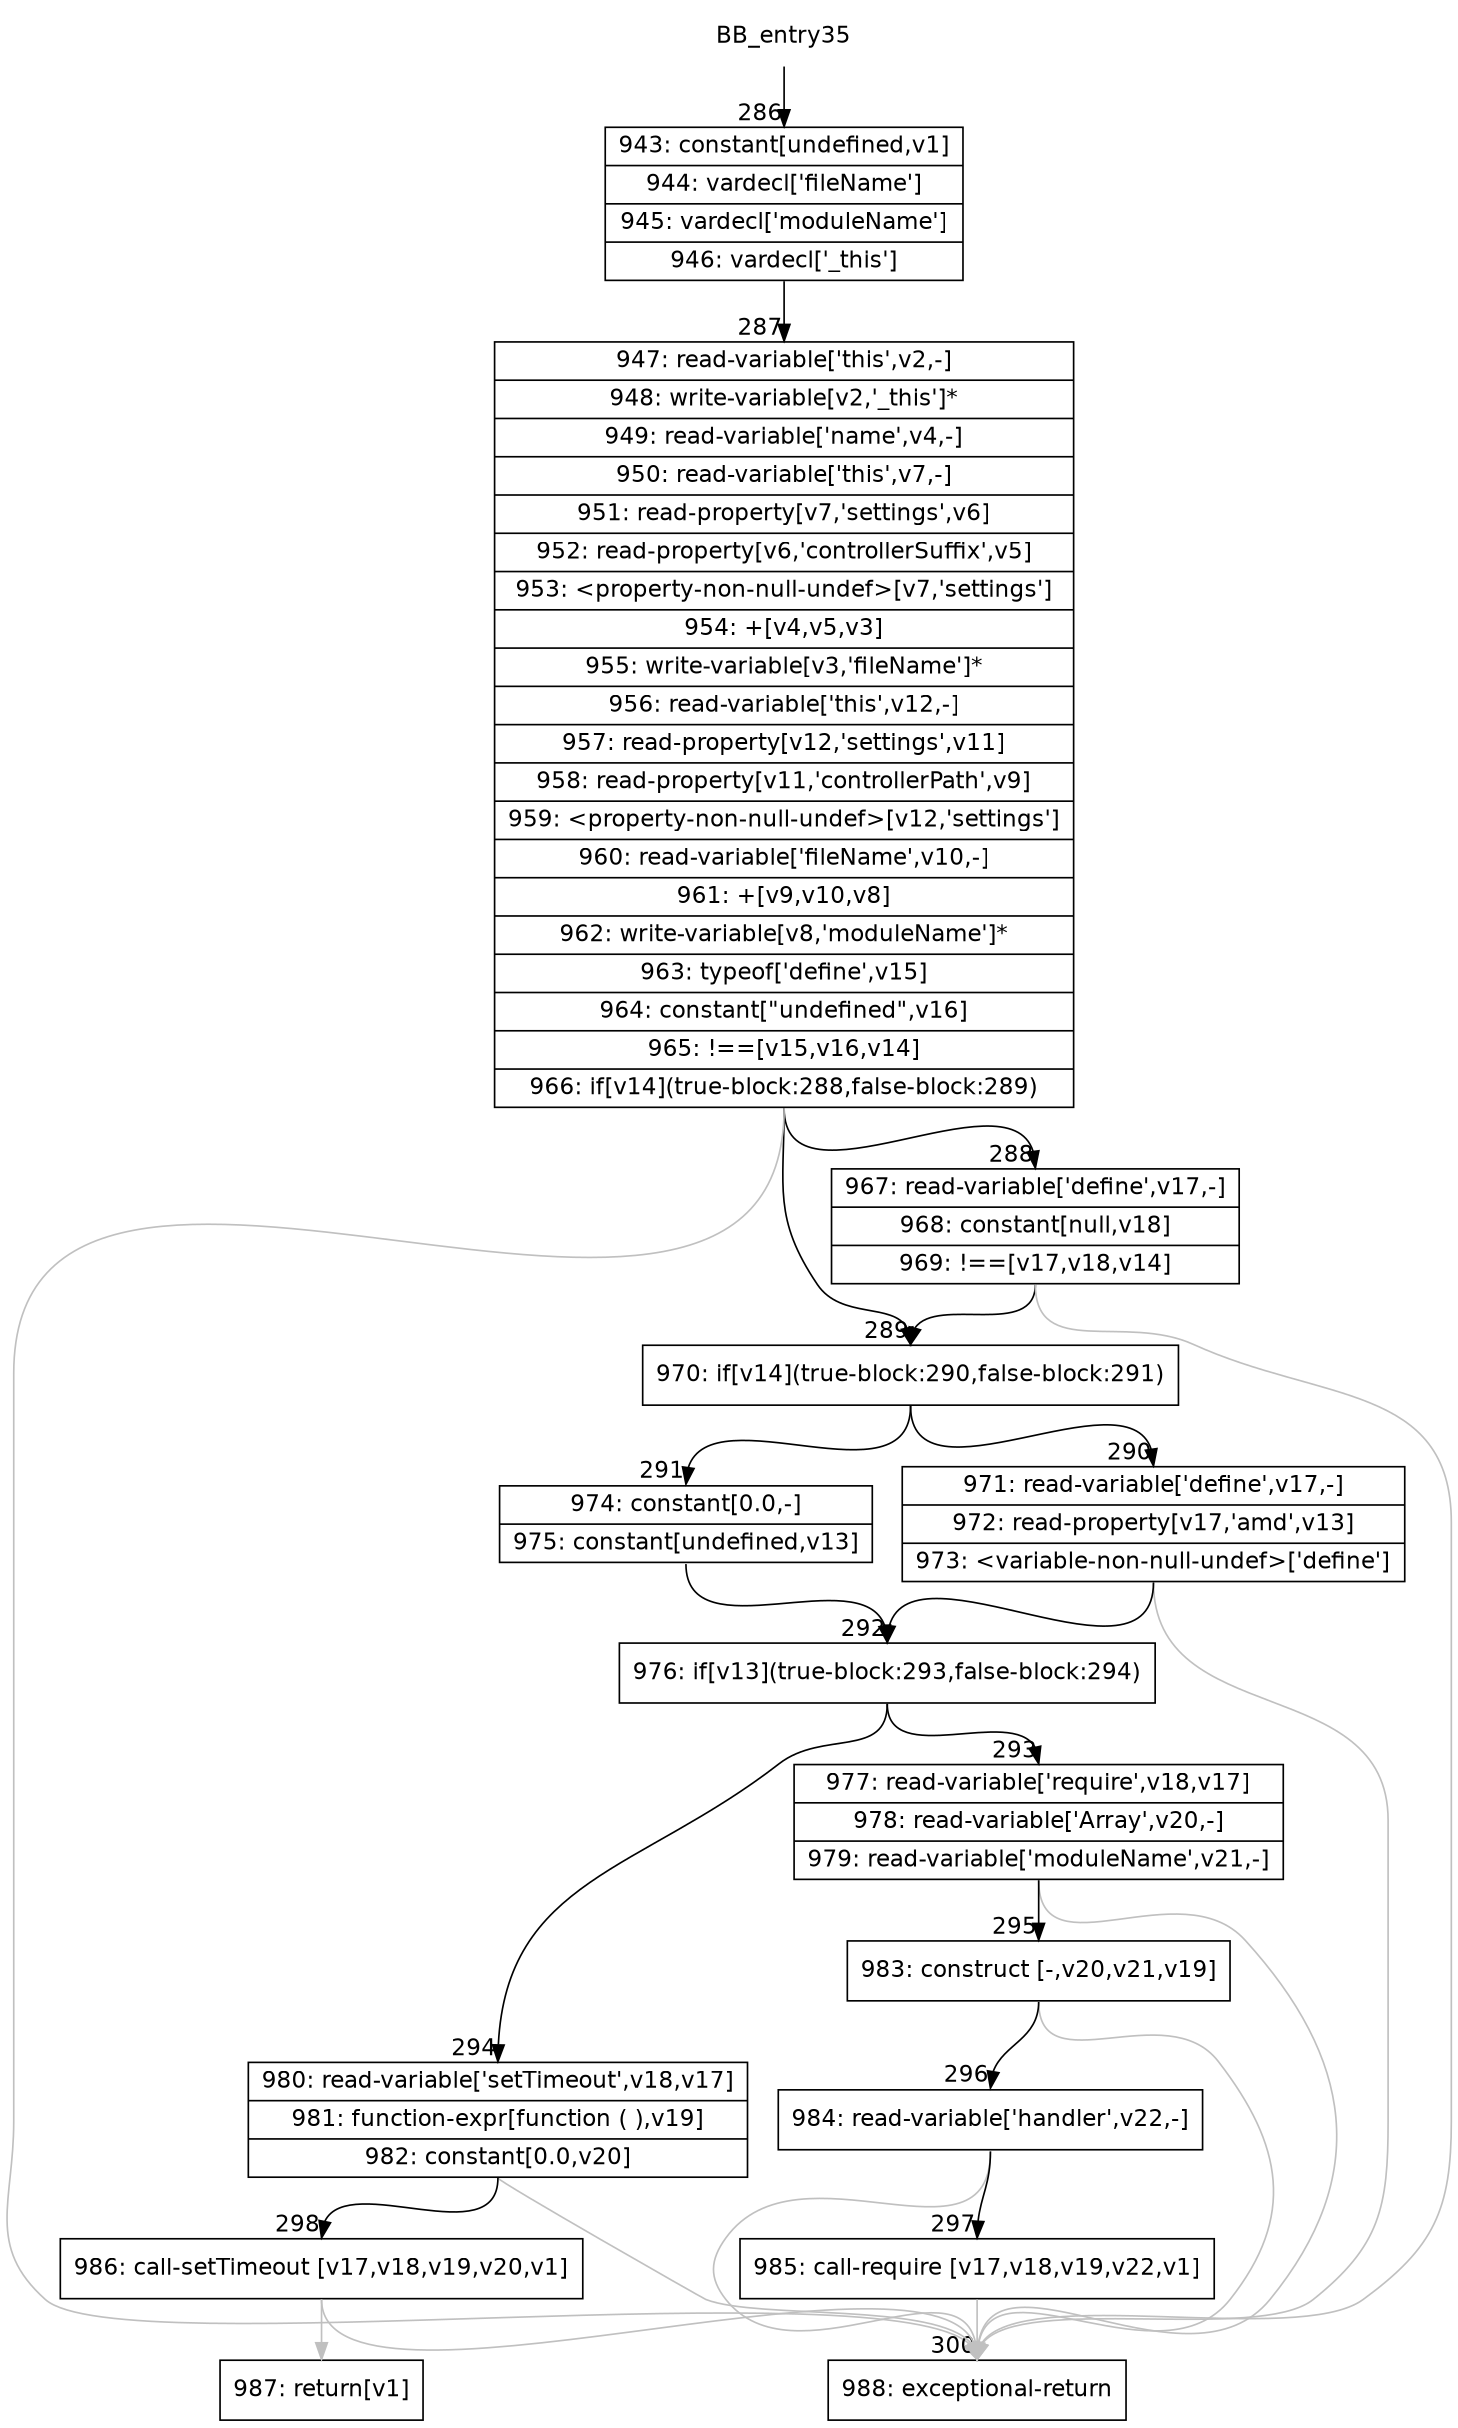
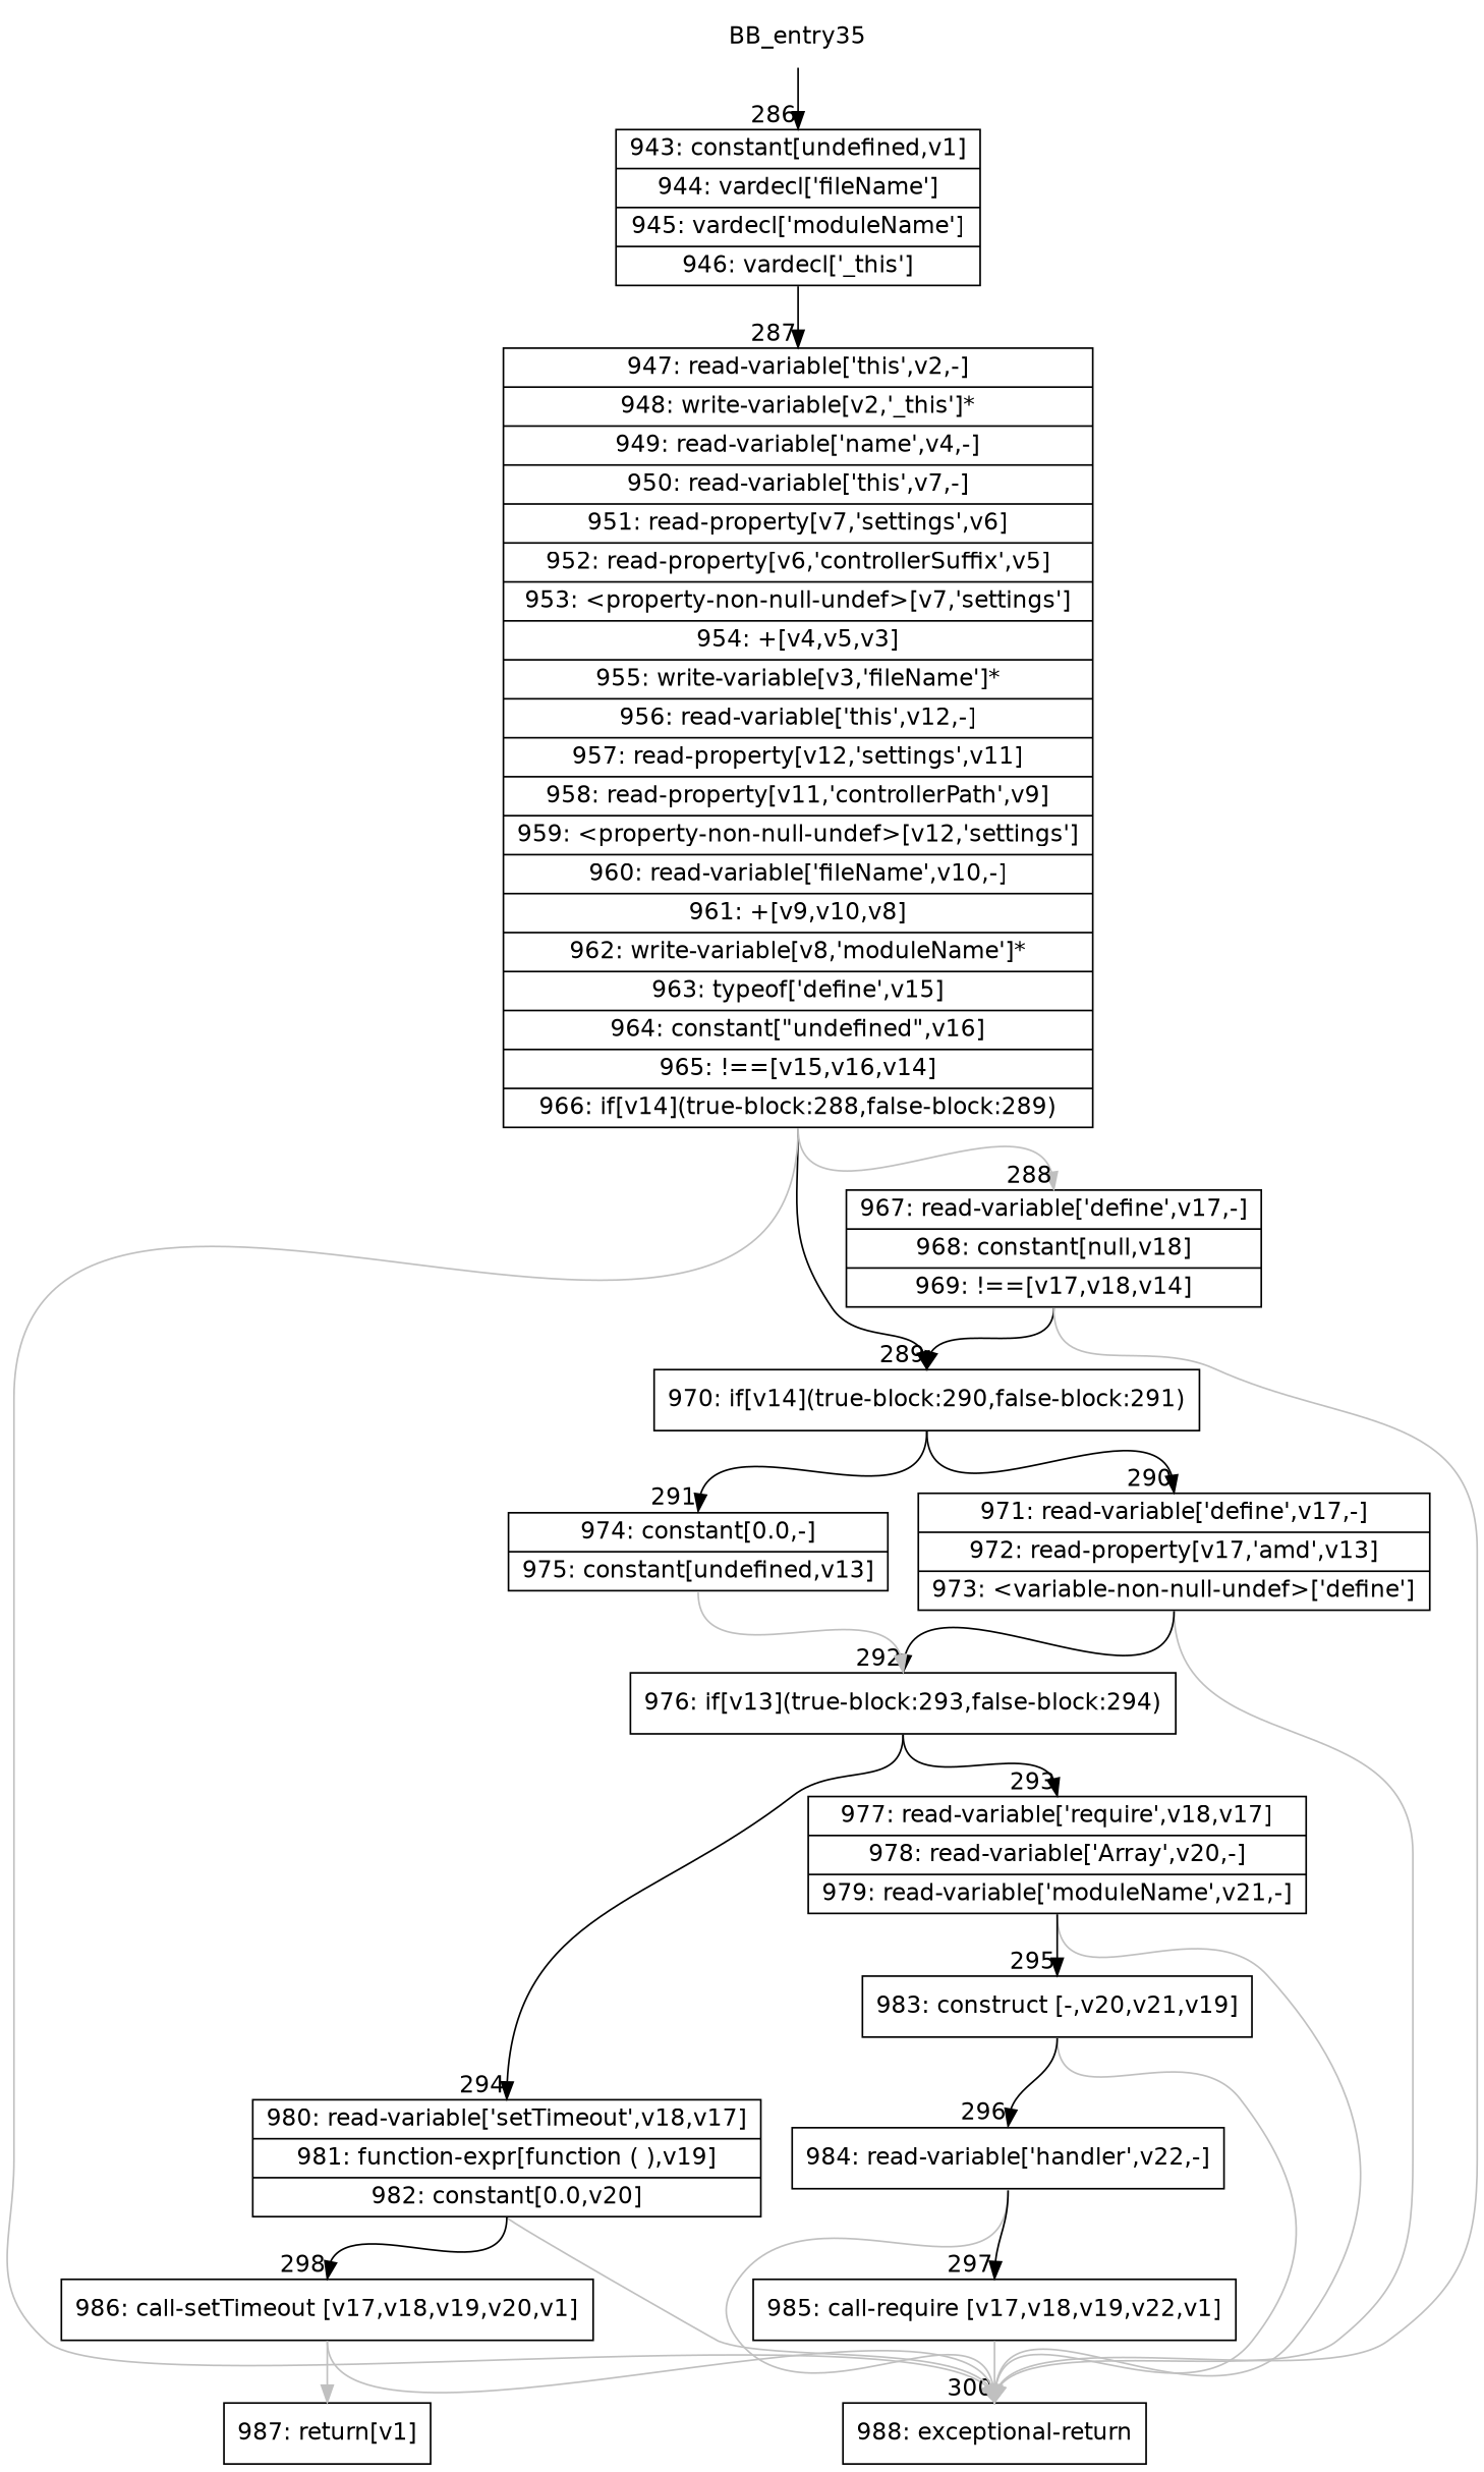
  digraph {
    fontname="DejaVu Sans"
    rankdir=TD
    node [fontname="DejaVu Sans" shape=record]
    edge [fontname="DejaVu Sans" headport=n tailport=s]
    n1 [label=BB_entry35 shape=none]
    n2 [label="{943: constant[undefined,v1]|944: vardecl['fileName']|945: vardecl['moduleName']|946: vardecl['_this']}"]
    n3 [label="{947: read-variable['this',v2,-]|948: write-variable[v2,'_this']*|949: read-variable['name',v4,-]|950: read-variable['this',v7,-]|951: read-property[v7,'settings',v6]|952: read-property[v6,'controllerSuffix',v5]|953: \<property-non-null-undef\>[v7,'settings']|954: +[v4,v5,v3]|955: write-variable[v3,'fileName']*|956: read-variable['this',v12,-]|957: read-property[v12,'settings',v11]|958: read-property[v11,'controllerPath',v9]|959: \<property-non-null-undef\>[v12,'settings']|960: read-variable['fileName',v10,-]|961: +[v9,v10,v8]|962: write-variable[v8,'moduleName']*|963: typeof['define',v15]|964: constant[\"undefined\",v16]|965: !==[v15,v16,v14]|966: if[v14](true-block:288,false-block:289)}"]
    n4 [label="{970: if[v14](true-block:290,false-block:291)}"]
    n5 [label="{967: read-variable['define',v17,-]|968: constant[null,v18]|969: !==[v17,v18,v14]}"]
    n6 [label="{988: exceptional-return}"]
    n7 [label="{971: read-variable['define',v17,-]|972: read-property[v17,'amd',v13]|973: \<variable-non-null-undef\>['define']}"]
    n8 [label="{974: constant[0.0,-]|975: constant[undefined,v13]}"]
    n9 [label="{976: if[v13](true-block:293,false-block:294)}"]
    n10 [label="{977: read-variable['require',v18,v17]|978: read-variable['Array',v20,-]|979: read-variable['moduleName',v21,-]}"]
    n11 [label="{980: read-variable['setTimeout',v18,v17]|981: function-expr[function ( ),v19]|982: constant[0.0,v20]}"]
    n12 [label="{983: construct [-,v20,v21,v19]}"]
    n13 [label="{986: call-setTimeout [v17,v18,v19,v20,v1]}"]
    n14 [label="{984: read-variable['handler',v22,-]}"]
    n15 [label="{987: return[v1]}"]
    n16 [label="{985: call-require [v17,v18,v19,v22,v1]}"]
    n1 -> n2 [headlabel="    286"]
    n2 -> n3 [headlabel="      287"]
    n3 -> n4 [headlabel="      289"]
-   n3 -> n5 [headlabel="      288"]
+   n3 -> n5 [headlabel="      288" color=gray]
    n3 -> n6 [color=gray headlabel="      300"]
    n4 -> n7 [headlabel="      290"]
    n4 -> n8 [headlabel="      291"]
    n5 -> n4
    n5 -> n6 [color=gray]
    n7 -> n6 [color=gray]
    n7 -> n9 [headlabel="      292"]
-   n8 -> n9
+   n8 -> n9 [color=gray]
    n9 -> n10 [headlabel="      293"]
    n9 -> n11 [headlabel="      294"]
    n10 -> n6 [color=gray]
    n10 -> n12 [headlabel="      295"]
    n11 -> n6 [color=gray]
    n11 -> n13 [headlabel="      298"]
    n12 -> n6 [color=gray]
    n12 -> n14 [headlabel="      296"]
    n13 -> n6 [color=gray]
    n13 -> n15 [color=gray]
    n14 -> n6 [color=gray]
    n14 -> n16 [headlabel="      297"]
    n16 -> n6 [color=gray]
  }
